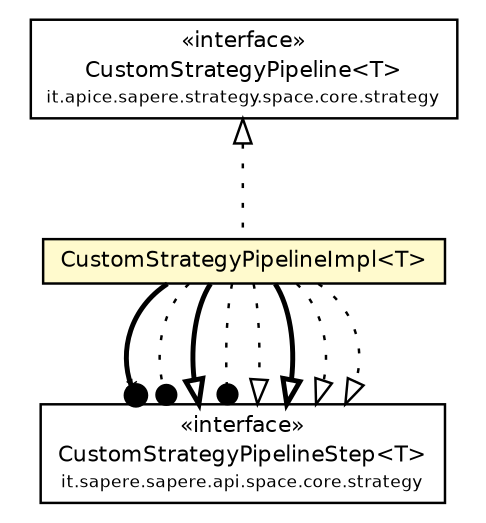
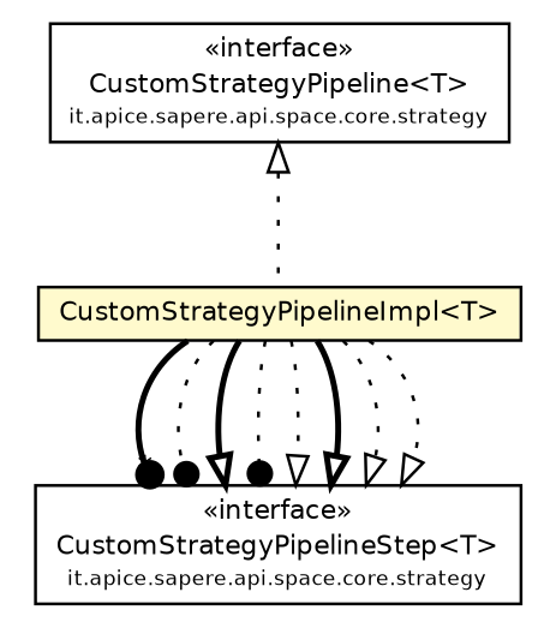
  digraph {
    node [fontcolor=black fontname=Helvetica fontsize=9.0 shape=plaintext]
    edge [fontname=Helvetica fontsize=10.0 headport=p labelfontname=Helvetica labelfontsize=10 style=dotted tailport=p arrowhead=onormal color=black fontcolor=black]
-   n1 [label=<<table border="0" cellborder="1" cellspacing="0" cellpadding="2" port="p" href="../CustomStrategyPipelineStep.html"> 		<tr><td><table border="0" cellspacing="0" cellpadding="1"> 			<tr><td> &laquo;interface&raquo; </td></tr> 			<tr><td> CustomStrategyPipelineStep&lt;T&gt; </td></tr> 			<tr><td><font point-size="7.0"> it.sapere.sapere.api.space.core.strategy </font></td></tr> 		</table></td></tr> 		</table>>]
-   n2 [label=<<table border="0" cellborder="1" cellspacing="0" cellpadding="2" port="p" href="../CustomStrategyPipeline.html"> 		<tr><td><table border="0" cellspacing="0" cellpadding="1"> 			<tr><td> &laquo;interface&raquo; </td></tr> 			<tr><td> CustomStrategyPipeline&lt;T&gt; </td></tr> 			<tr><td><font point-size="7.0"> it.apice.sapere.strategy.space.core.strategy </font></td></tr> 		</table></td></tr> 		</table>>]
+   n1 [label=<<table border="0" cellborder="1" cellspacing="0" cellpadding="2" port="p" href="../CustomStrategyPipelineStep.html"> 		<tr><td><table border="0" cellspacing="0" cellpadding="1"> 			<tr><td> &laquo;interface&raquo; </td></tr> 			<tr><td> CustomStrategyPipelineStep&lt;T&gt; </td></tr> 			<tr><td><font point-size="7.0"> it.apice.sapere.api.space.core.strategy </font></td></tr> 		</table></td></tr> 		</table>>]
+   n2 [label=<<table border="0" cellborder="1" cellspacing="0" cellpadding="2" port="p" href="../CustomStrategyPipeline.html"> 		<tr><td><table border="0" cellspacing="0" cellpadding="1"> 			<tr><td> &laquo;interface&raquo; </td></tr> 			<tr><td> CustomStrategyPipeline&lt;T&gt; </td></tr> 			<tr><td><font point-size="7.0"> it.apice.sapere.api.space.core.strategy </font></td></tr> 		</table></td></tr> 		</table>>]
    n3 [label=<<table border="0" cellborder="1" cellspacing="0" cellpadding="2" port="p" bgcolor="lemonChiffon" href="./CustomStrategyPipelineImpl.html"> 		<tr><td><table border="0" cellspacing="0" cellpadding="1"> 			<tr><td> CustomStrategyPipelineImpl&lt;T&gt; </td></tr> 		</table></td></tr> 		</table>>]
    n2 -> n3 [arrowtail=empty dir=back fontsize=10 arrowhead="" color="" fontcolor=""]
    n3 -> n1 [arrowhead=dot headlabel="*" style=bold]
    n3 -> n1 [arrowhead=dot]
    n3 -> n1 [style=bold]
    n3 -> n1 [arrowhead=dot]
    n3 -> n1
    n3 -> n1 [style=bold]
    n3 -> n1
    n3 -> n1
  }
